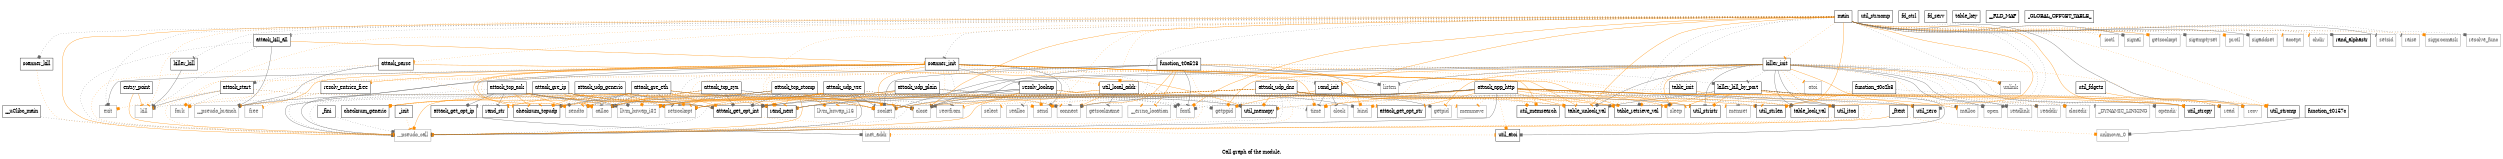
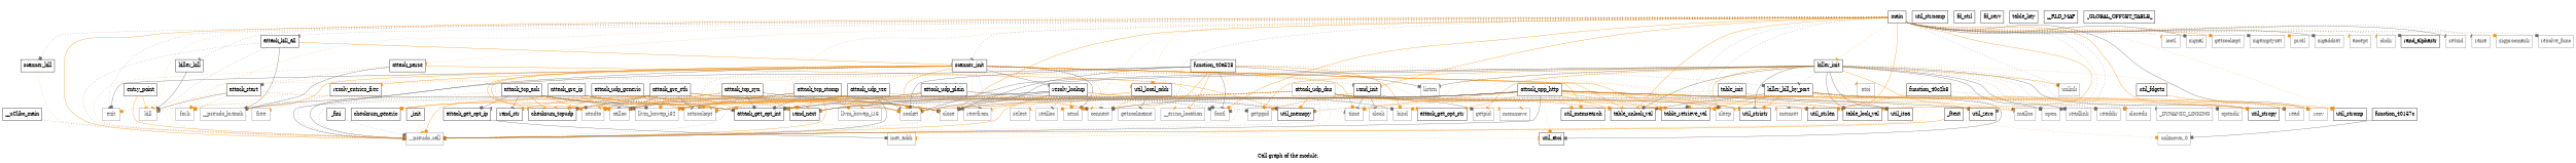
  digraph {
    label="Call graph of the module."
    node [shape=record]
    edge [arrowhead=tee color=darkorange style=dotted]
    n1 [label="{attack_start}"]
    n2 [color=gray50 fontcolor=gray50 label="{fork}"]
    n3 [color=gray50 fontcolor=gray50 label="{getppid}"]
    n4 [color=gray50 fontcolor=gray50 label="{exit}"]
    n5 [color=gray50 fontcolor=gray50 label="{sleep}"]
    n6 [color=gray50 fontcolor=gray50 label="{kill}"]
    n7 [color=gray50 fontcolor=gray50 label="{__pseudo_call}"]
    n8 [label="{attack_gre_eth}"]
    n9 [label="{attack_get_opt_int}"]
    n10 [label="{rand_str}"]
    n11 [label="{checksum_generic}"]
    n12 [label="{checksum_tcpudp}"]
    n13 [label="{util_memcpy}"]
    n14 [color=gray50 fontcolor=gray50 label="{setsockopt}"]
    n15 [color=gray50 fontcolor=gray50 label="{sendto}"]
    n16 [color=gray50 fontcolor=gray50 label="{socket}"]
    n17 [color=gray50 fontcolor=gray50 label="{calloc}"]
    n18 [label="{rand_next}"]
    n19 [color=gray50 fontcolor=gray50 label="{close}"]
    n20 [color=gray50 fontcolor=gray50 label="{llvm_bswap_i32}"]
    n21 [label="{util_atoi}"]
    n22 [label="{attack_parse}"]
    n23 [color=gray50 fontcolor=gray50 label="{__pseudo_branch}"]
    n24 [label="{attack_tcp_stomp}"]
    n25 [color=gray50 fontcolor=gray50 label="{time}"]
    n26 [color=gray50 fontcolor=gray50 label="{connect}"]
    n27 [color=gray50 fontcolor=gray50 label="{recvfrom}"]
    n28 [color=gray50 fontcolor=gray50 label="{llvm_bswap_i16}"]
    n29 [color=gray50 fontcolor=gray50 label="{fcntl}"]
    n30 [label="{attack_tcp_ack}"]
    n31 [label="{attack_get_opt_ip}"]
    n32 [color=gray50 fontcolor=gray50 label="{inet_addr}"]
    n33 [label="{attack_gre_ip}"]
    n34 [color=gray50 fontcolor=gray50 label="{realloc}"]
    n35 [label="{attack_kill_all}"]
    n36 [label="{scanner_init}"]
    n37 [label="{table_retrieve_val}"]
    n38 [label="{table_unlock_val}"]
    n39 [label="{table_lock_val}"]
    n40 [label="{resolv_lookup}"]
    n41 [color=gray50 fontcolor=gray50 label="{send}"]
    n42 [label="{util_memsearch}"]
    n43 [label="{util_local_addr}"]
    n44 [color=gray50 fontcolor=gray50 label="{memmove}"]
    n45 [label="{rand_init}"]
    n46 [label="{resolv_entries_free}"]
    n47 [label="{attack_udp_vse}"]
-   n48 [label="{attack_udp_dns}"]
+   n48 [label="{attack_udp_dns}" color=gray50]
    n49 [label="{util_strlen}"]
    n50 [label="{util_stristr}"]
    n51 [color=gray50 fontcolor=gray50 label="{read}"]
    n52 [color=gray50 fontcolor=gray50 label="{open}"]
    n53 [label="{attack_get_opt_str}"]
    n54 [label="{util_zero}"]
    n55 [color=gray50 fontcolor=gray50 label="{select}"]
    n56 [label="{scanner_kill}"]
    n57 [label="{function_40c2b8}"]
    n58 [color=gray50 fontcolor=gray50 label="{malloc}"]
    n59 [color=gray50 fontcolor=gray50 label="{_DYNAMIC_LINKING}"]
    n60 [color=gray50 fontcolor=gray50 label="{__errno_location}"]
    n61 [color=gray50 fontcolor=gray50 label="{getsockname}"]
    n62 [color=gray50 fontcolor=gray50 label="{clock}"]
    n63 [color=gray50 fontcolor=gray50 label="{getpid}"]
    n64 [color=gray50 fontcolor=gray50 label="{free}"]
    n65 [label="{table_init}"]
    n66 [label="{util_strcpy}"]
    n67 [label="{util_fdgets}"]
    n68 [label="{util_strcmp}"]
    n69 [label="{util_strncmp}"]
    n70 [label="{util_itoa}"]
    n71 [color=gray50 fontcolor=gray50 label="{ioctl}"]
    n72 [color=gray50 fontcolor=gray50 label="{recv}"]
    n73 [color=gray50 fontcolor=gray50 label="{signal}"]
    n74 [color=gray50 fontcolor=gray50 label="{unlink}"]
    n75 [color=gray50 fontcolor=gray50 label="{listen}"]
    n76 [label="{__uClibc_main}"]
    n77 [color=gray50 fontcolor=gray50 label="{memset}"]
    n78 [color=gray50 fontcolor=gray50 label="{opendir}"]
    n79 [color=gray50 fontcolor=gray50 label="{getsockopt}"]
    n80 [color=gray50 fontcolor=gray50 label="{atoi}"]
    n81 [color=gray50 fontcolor=gray50 label="{sigemptyset}"]
    n82 [color=gray50 fontcolor=gray50 label="{prctl}"]
    n83 [color=gray50 fontcolor=gray50 label="{readlink}"]
    n84 [color=gray50 fontcolor=gray50 label="{readdir}"]
    n85 [color=gray50 fontcolor=gray50 label="{sigaddset}"]
    n86 [color=gray50 fontcolor=gray50 label="{accept}"]
    n87 [color=gray50 fontcolor=gray50 label="{bind}"]
    n88 [color=gray50 fontcolor=gray50 label="{chdir}"]
    n89 [label="{attack_tcp_syn}"]
    n90 [label="{attack_udp_plain}"]
    n91 [label="{attack_udp_generic}"]
    n92 [label="{killer_kill}"]
    n93 [label="{killer_kill_by_port}"]
    n94 [color=gray50 fontcolor=gray50 label="{closedir}"]
    n95 [label="{killer_init}"]
    n96 [label="{function_40a528}"]
    n97 [label="{main}"]
    n98 [label="{rand_alphastr}"]
    n99 [color=gray50 fontcolor=gray50 label="{setsid}"]
    n100 [color=gray50 fontcolor=gray50 label="{raise}"]
    n101 [color=gray50 fontcolor=gray50 label="{sigprocmask}"]
    n102 [color=gray50 fontcolor=gray50 label="{resolve_func}"]
    n103 [label="{_fini}"]
    n104 [label="{fd_ctrl}"]
    n105 [label="{fd_serv}"]
    n106 [label="{table_key}"]
    n107 [label="{__RLD_MAP}"]
    n108 [label="{_GLOBAL_OFFSET_TABLE_}"]
    n109 [color=gray50 fontcolor=gray50 label="{unknown_0}"]
    n110 [label="{_init}"]
    n111 [label="{_ftext}"]
    n112 [label="{function_40157c}"]
    n113 [label="{entry_point}"]
    n114 [label="{attack_app_http}"]
    n1 -> n2 [arrowhead=box color=gray40]
    n1 -> n3 [arrowhead=box color=gray40]
    n1 -> n4 [arrowhead=box]
    n1 -> n5 [arrowhead=box]
    n1 -> n6 [arrowhead=box color=gray40 style=solid]
    n1 -> n7 [arrowhead=box]
    n8 -> n7 [arrowhead=box style=solid]
    n8 -> n9 [arrowhead=box style=solid]
    n8 -> n10
    n8 -> n11 [arrowhead=box style=solid]
    n8 -> n12 [arrowhead=box color=gray40 style=solid]
    n8 -> n13 [color=gray40 style=solid]
    n8 -> n14 [color=gray40 style=solid]
    n8 -> n15 [arrowhead=box color=gray40 style=solid]
    n8 -> n16 [arrowhead=box color=gray40]
    n8 -> n17 [arrowhead=box color=gray40 style=solid]
    n8 -> n18 [arrowhead=box]
    n8 -> n19 [arrowhead=box style=solid]
    n8 -> n20 [arrowhead=box style=solid]
    n9 -> n21
    n22 -> n1 [arrowhead=box color=gray40]
    n22 -> n7
    n22 -> n13 [style=solid]
    n22 -> n17 [arrowhead=box]
    n22 -> n23 [color=gray40 style=solid]
    n24 -> n7 [style=solid]
    n24 -> n9 [arrowhead=box color=gray40 style=solid]
    n24 -> n10 [style=solid]
    n24 -> n12
    n24 -> n14 [style=solid]
    n24 -> n15 [arrowhead=box]
    n24 -> n16 [arrowhead=box style=solid]
    n24 -> n17 [color=gray40]
    n24 -> n18 [style=solid]
    n24 -> n19 [arrowhead=box color=gray40]
    n24 -> n20 [arrowhead=box color=gray40 style=solid]
    n24 -> n25 [color=gray40]
    n24 -> n26 [style=solid]
    n24 -> n27 [arrowhead=box color=gray40]
    n24 -> n28 [arrowhead=box style=solid]
    n24 -> n29 [color=gray40]
    n30 -> n7 [arrowhead=box color=gray40]
    n30 -> n9 [color=gray40 style=solid]
    n30 -> n10 [color=gray40 style=solid]
    n30 -> n12 [style=solid]
    n30 -> n14 [arrowhead=box color=gray40]
    n30 -> n15 [arrowhead=box style=solid]
    n30 -> n16 [style=solid]
    n30 -> n17
    n30 -> n18 [arrowhead=box]
    n30 -> n19 [color=gray40]
    n30 -> n20 [arrowhead=box color=gray40 style=solid]
    n30 -> n31 [arrowhead=box color=gray40 style=solid]
    n31 -> n32 [arrowhead=box color=gray40 style=solid]
    n33 -> n7 [color=gray40 style=solid]
    n33 -> n9 [arrowhead=box style=solid]
    n33 -> n11 [arrowhead=box style=solid]
    n33 -> n12
    n33 -> n14
    n33 -> n15 [arrowhead=box color=gray40]
    n33 -> n16 [color=gray40]
    n33 -> n17 [style=solid]
    n33 -> n18 [color=gray40]
    n33 -> n19 [arrowhead=box style=solid]
    n33 -> n20 [arrowhead=box color=gray40 style=solid]
    n35 -> n6 [arrowhead=box color=gray40]
    n35 -> n7 [color=gray40]
    n35 -> n23 [arrowhead=box color=gray40 style=solid]
    n35 -> n36 [style=solid]
    n36 -> n2 [arrowhead=box]
    n36 -> n4 [arrowhead=box color=gray40 style=solid]
    n36 -> n7 [arrowhead=box color=gray40 style=solid]
    n36 -> n12 [style=solid]
    n36 -> n14 [color=gray40]
    n36 -> n15 [style=solid]
    n36 -> n16 [arrowhead=box style=solid]
    n36 -> n17
    n36 -> n18 [arrowhead=box]
    n36 -> n19
    n36 -> n23 [arrowhead=box style=solid]
    n36 -> n25 [arrowhead=box style=solid]
    n36 -> n26 [color=gray40]
    n36 -> n27 [color=gray40]
    n36 -> n29 [arrowhead=box color=gray40]
    n36 -> n37 [arrowhead=box style=solid]
    n36 -> n38 [style=solid]
    n36 -> n39
    n36 -> n40 [color=gray40 style=solid]
    n36 -> n41 [arrowhead=box color=gray40 style=solid]
    n36 -> n42 [arrowhead=box style=solid]
    n36 -> n43
    n36 -> n44
    n36 -> n45 [color=gray40]
    n36 -> n46 [style=solid]
    n40 -> n7 [style=solid]
    n40 -> n16 [color=gray40 style=solid]
    n40 -> n17 [arrowhead=box color=gray40 style=solid]
    n40 -> n18 [color=gray40 style=solid]
    n40 -> n19 [color=gray40]
    n40 -> n26
    n40 -> n27 [style=solid]
    n40 -> n29 [arrowhead=box color=gray40]
    n40 -> n34 [color=gray40]
    n40 -> n41 [arrowhead=box style=solid]
    n40 -> n49 [arrowhead=box style=solid]
    n40 -> n54 [color=gray40]
    n40 -> n55
    n43 -> n16 [style=solid]
    n43 -> n19
    n43 -> n26 [arrowhead=box style=solid]
    n43 -> n60
    n43 -> n61 [color=gray40 style=solid]
    n45 -> n3 [arrowhead=box style=solid]
    n45 -> n25 [color=gray40 style=solid]
    n45 -> n62 [color=gray40 style=solid]
    n45 -> n63 [arrowhead=box color=gray40 style=solid]
    n46 -> n23 [color=gray40]
    n46 -> n64
    n47 -> n7 [arrowhead=box color=gray40 style=solid]
    n47 -> n9 [style=solid]
    n47 -> n12 [style=solid]
    n47 -> n13 [arrowhead=box color=gray40]
    n47 -> n14 [color=gray40]
    n47 -> n15 [color=gray40]
    n47 -> n16 [color=gray40 style=solid]
    n47 -> n17 [style=solid]
    n47 -> n19 [arrowhead=box color=gray40]
    n47 -> n20 [arrowhead=box style=solid]
    n47 -> n28
    n47 -> n37
    n47 -> n38 [color=gray40]
    n48 -> n7 [color=gray40]
    n48 -> n9
    n48 -> n11
    n48 -> n12
    n48 -> n13 [arrowhead=box style=solid]
    n48 -> n14 [color=gray40]
    n48 -> n15
    n48 -> n16 [arrowhead=box]
    n48 -> n17 [arrowhead=box color=gray40]
    n48 -> n18 [color=gray40]
    n48 -> n19 [arrowhead=box style=solid]
    n48 -> n32
    n48 -> n37 [style=solid]
    n48 -> n38 [style=solid]
    n48 -> n39 [style=solid]
    n48 -> n49 [color=gray40]
    n48 -> n50 [color=gray40 style=solid]
    n48 -> n51 [arrowhead=box color=gray40]
    n48 -> n52 [color=gray40]
    n48 -> n53
    n56 -> n7 [arrowhead=box]
    n57 -> n13 [arrowhead=box]
    n57 -> n49 [style=solid]
    n57 -> n58 [arrowhead=box color=gray40]
    n57 -> n59 [color=gray40]
    n65 -> n13 [color=gray40]
    n65 -> n58 [style=solid]
    n67 -> n51 [arrowhead=box style=solid]
    n70 -> n7
    n76 -> n7 [color=gray40]
    n89 -> n7 [color=gray40]
    n89 -> n9 [arrowhead=box color=gray40 style=solid]
    n89 -> n12 [color=gray40]
    n89 -> n14 [style=solid]
    n89 -> n15
    n89 -> n16 [color=gray40]
    n89 -> n17 [arrowhead=box style=solid]
    n89 -> n18 [style=solid]
    n89 -> n19 [arrowhead=box color=gray40 style=solid]
    n89 -> n31 [color=gray40]
    n90 -> n7 [color=gray40]
    n90 -> n9 [arrowhead=box color=gray40 style=solid]
    n90 -> n16
    n90 -> n17 [arrowhead=box color=gray40]
    n90 -> n18 [arrowhead=box style=solid]
    n90 -> n20 [style=solid]
    n90 -> n26 [arrowhead=box color=gray40]
    n90 -> n41 [arrowhead=box]
    n90 -> n87 [arrowhead=box color=gray40 style=solid]
    n91 -> n7 [arrowhead=box color=gray40]
    n91 -> n9 [arrowhead=box color=gray40 style=solid]
    n91 -> n12 [arrowhead=box style=solid]
    n91 -> n14 [style=solid]
    n91 -> n15 [style=solid]
    n91 -> n16 [arrowhead=box]
    n91 -> n17 [color=gray40]
    n91 -> n19 [style=solid]
    n91 -> n20 [arrowhead=box color=gray40]
    n92 -> n6 [color=gray40 style=solid]
    n93 -> n5 [style=solid]
    n93 -> n6 [arrowhead=box color=gray40]
    n93 -> n7
    n93 -> n19
    n93 -> n21 [arrowhead=box color=gray40 style=solid]
    n93 -> n37 [style=solid]
    n93 -> n38 [arrowhead=box color=gray40 style=solid]
    n93 -> n39 [arrowhead=box]
    n93 -> n49
    n93 -> n50 [arrowhead=box style=solid]
    n93 -> n52 [arrowhead=box color=gray40]
    n93 -> n66 [style=solid]
    n93 -> n70 [arrowhead=box style=solid]
    n93 -> n77 [color=gray40]
    n93 -> n78 [color=gray40]
    n93 -> n83 [arrowhead=box color=gray40]
    n93 -> n84 [arrowhead=box]
    n93 -> n94 [arrowhead=box color=gray40]
    n95 -> n2
    n95 -> n3 [arrowhead=box style=solid]
    n95 -> n5 [arrowhead=box style=solid]
    n95 -> n6
    n95 -> n7
    n95 -> n16 [color=gray40 style=solid]
    n95 -> n19 [arrowhead=box color=gray40 style=solid]
-   n95 -> n25 [arrowhead=box]
+   n95 -> n25
    n95 -> n37 [arrowhead=box]
    n95 -> n38 [arrowhead=box color=gray40 style=solid]
    n95 -> n39 [arrowhead=box color=gray40 style=solid]
    n95 -> n50 [color=gray40 style=solid]
    n95 -> n51 [color=gray40]
    n95 -> n52 [arrowhead=box color=gray40 style=solid]
    n95 -> n54 [arrowhead=box style=solid]
    n95 -> n58
    n95 -> n63 [style=solid]
    n95 -> n66 [color=gray40 style=solid]
    n95 -> n68 [arrowhead=box]
    n95 -> n70 [color=gray40 style=solid]
    n95 -> n74 [arrowhead=box style=solid]
    n95 -> n75 [color=gray40 style=solid]
    n95 -> n78 [arrowhead=box color=gray40]
    n95 -> n80
    n95 -> n83 [color=gray40 style=solid]
    n95 -> n84 [arrowhead=box color=gray40]
    n95 -> n87 [arrowhead=box]
    n95 -> n93 [color=gray40]
    n95 -> n94 [arrowhead=box]
    n96 -> n5
    n96 -> n7 [arrowhead=box]
    n96 -> n14 [arrowhead=box]
    n96 -> n16 [arrowhead=box color=gray40 style=solid]
    n96 -> n19 [arrowhead=box color=gray40 style=solid]
    n96 -> n23 [color=gray40 style=solid]
    n96 -> n26 [arrowhead=box style=solid]
    n96 -> n29 [color=gray40 style=solid]
    n96 -> n60 [style=solid]
    n96 -> n75 [arrowhead=box color=gray40 style=solid]
    n96 -> n87 [arrowhead=box style=solid]
    n96 -> n93 [arrowhead=box color=gray40]
    n97 -> n2 [arrowhead=box]
    n97 -> n4 [color=gray40]
    n97 -> n5 [arrowhead=box color=gray40]
    n97 -> n6
    n97 -> n7 [style=solid]
    n97 -> n18 [arrowhead=box]
    n97 -> n19 [style=solid]
    n97 -> n22
    n97 -> n26 [color=gray40]
    n97 -> n29 [arrowhead=box style=solid]
    n97 -> n35 [color=gray40]
    n97 -> n36 [color=gray40]
    n97 -> n37 [arrowhead=box color=gray40]
    n97 -> n38 [style=solid]
    n97 -> n39 [arrowhead=box style=solid]
    n97 -> n41
    n97 -> n43 [arrowhead=box]
    n97 -> n45 [style=solid]
    n97 -> n49 [arrowhead=box style=solid]
    n97 -> n52 [arrowhead=box color=gray40]
    n97 -> n54 [arrowhead=box color=gray40]
    n97 -> n56 [arrowhead=box color=gray40]
    n97 -> n66 [style=solid]
    n97 -> n68
    n97 -> n71
    n97 -> n72 [arrowhead=box color=gray40 style=solid]
    n97 -> n73 [arrowhead=box color=gray40 style=solid]
    n97 -> n74 [color=gray40]
    n97 -> n79 [arrowhead=box style=solid]
    n97 -> n81 [arrowhead=box color=gray40]
    n97 -> n82 [arrowhead=box]
    n97 -> n85 [arrowhead=box color=gray40 style=solid]
    n97 -> n86
    n97 -> n88
    n97 -> n92 [color=gray40]
    n97 -> n95
    n97 -> n98 [arrowhead=box color=gray40]
    n97 -> n99 [color=gray40 style=solid]
    n97 -> n100 [color=gray40]
    n97 -> n101 [arrowhead=box]
    n97 -> n102 [arrowhead=box color=gray40]
    n103 -> n7 [arrowhead=box color=gray40]
    n110 -> n7
    n111 -> n7 [arrowhead=box style=solid]
    n111 -> n109 [arrowhead=box]
    n112 -> n109 [arrowhead=box color=gray40 style=solid]
    n113 -> n6 [style=solid]
    n113 -> n7 [style=solid]
    n114 -> n5 [style=solid]
    n114 -> n7 [color=gray40 style=solid]
    n114 -> n9 [arrowhead=box color=gray40 style=solid]
-   n114 -> n14 [arrowhead=box style=solid]
+   n114 -> n14 [arrowhead=box]
    n114 -> n17
    n114 -> n18 [color=gray40 style=solid]
    n114 -> n19 [color=gray40 style=solid]
    n114 -> n20 [arrowhead=box]
    n114 -> n21 [arrowhead=box]
    n114 -> n23 [color=gray40]
    n114 -> n25 [arrowhead=box style=solid]
    n114 -> n26 [arrowhead=box color=gray40 style=solid]
    n114 -> n29 [arrowhead=box color=gray40]
    n114 -> n37 [arrowhead=box style=solid]
    n114 -> n38 [arrowhead=box style=solid]
    n114 -> n39 [color=gray40]
    n114 -> n41 [arrowhead=box]
    n114 -> n42 [arrowhead=box]
    n114 -> n44
    n114 -> n49 [color=gray40]
    n114 -> n50 [style=solid]
    n114 -> n53 [style=solid]
    n114 -> n54 [color=gray40 style=solid]
    n114 -> n66 [arrowhead=box style=solid]
    n114 -> n68 [arrowhead=box style=solid]
    n114 -> n70 [arrowhead=box color=gray40 style=solid]
    n114 -> n72 [arrowhead=box style=solid]
    n114 -> n77
  }
